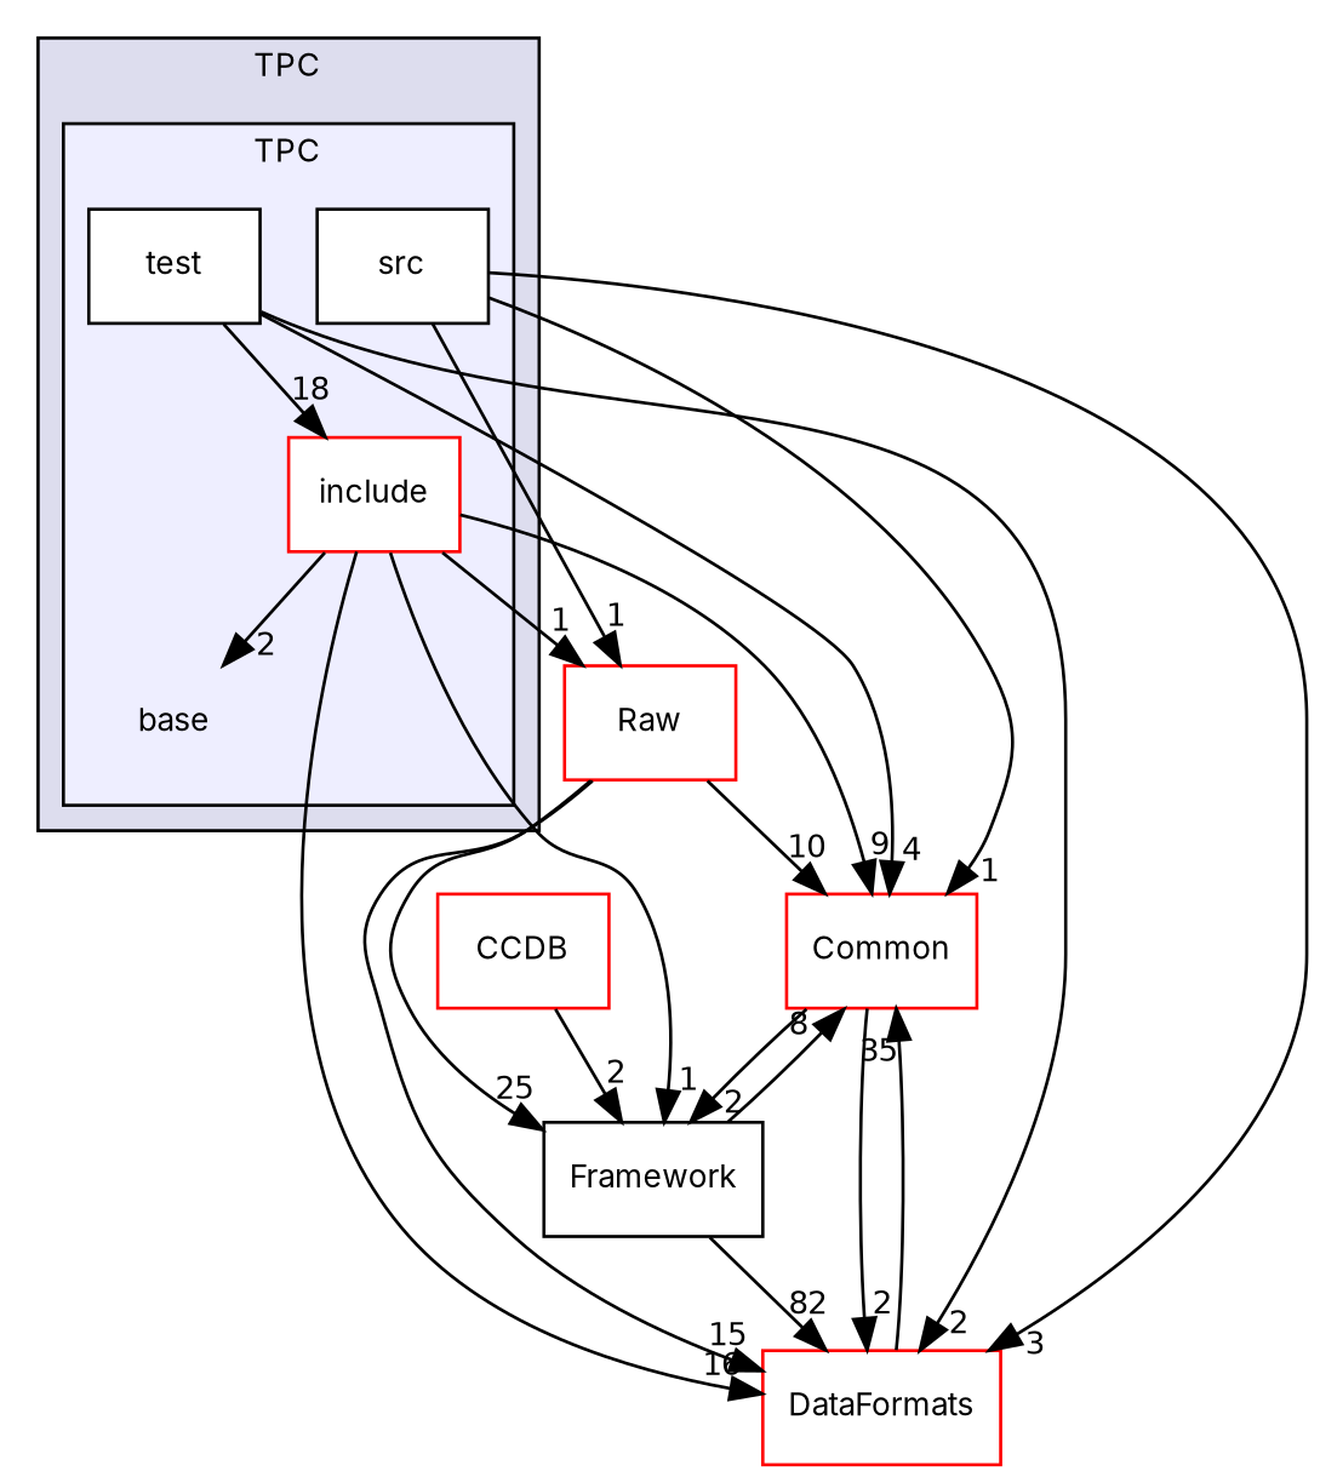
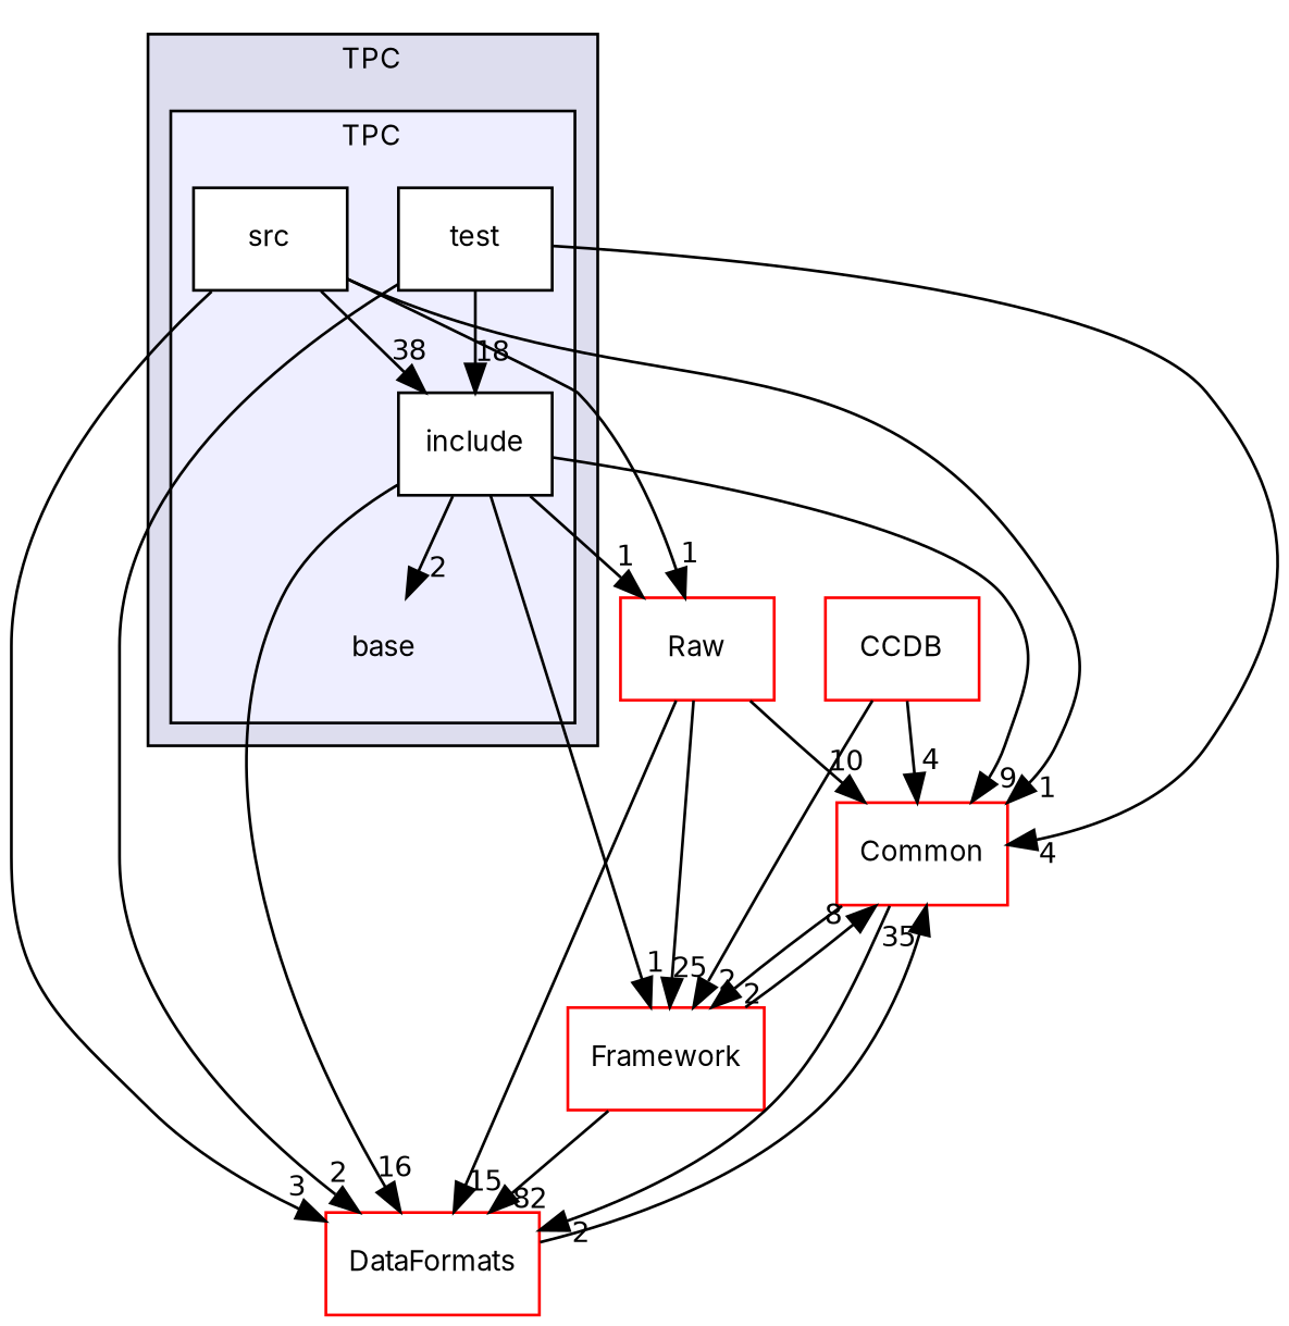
  digraph {
    compound=true
    fontname=Inter
    node [color=red fontname=Inter fontsize=10 shape=box]
    edge [fontname=Inter headlabel=2 labeldistance=1.5 labelfontname=Helvetica labelfontsize=10]
    n1 [label=base shape=plaintext]
-   n2 [fillcolor=white label=include style=filled]
+   n2 [color=black fillcolor=white label=include style=filled]
    n3 [color=black fillcolor=white label=src style=filled]
    n4 [color=black fillcolor=white label=test style=filled]
    n5 [label=Common]
-   n6 [color=black label=Framework]
+   n6 [label=Framework]
    n7 [label=Raw]
    n8 [label=DataFormats]
    n9 [label=CCDB]
    subgraph cluster_1 {
      bgcolor="#ddddee"
      fontsize=10
      label=TPC
      pencolor=black
      subgraph cluster_2 {
        bgcolor="#eeeeff"
        fontsize=10
        label=TPC
        pencolor=black
        n1
        n2
        n3
        n4
      }
    }
    n2 -> n1
    n2 -> n5 [headlabel=9]
    n2 -> n6 [headlabel=1]
    n2 -> n7 [headlabel=1]
    n2 -> n8 [headlabel=16]
+   n3 -> n2 [headlabel=38]
    n3 -> n5 [headlabel=1]
    n3 -> n7 [headlabel=1]
    n3 -> n8 [headlabel=3]
    n4 -> n2 [headlabel=18]
    n4 -> n5 [headlabel=4]
    n4 -> n8
    n5 -> n6
    n5 -> n8
    n6 -> n5 [headlabel=8]
    n6 -> n8 [headlabel=82]
    n7 -> n5 [headlabel=10]
    n7 -> n6 [headlabel=25]
    n7 -> n8 [headlabel=15]
    n8 -> n5 [headlabel=35]
+   n9 -> n5 [headlabel=4]
    n9 -> n6
  }
